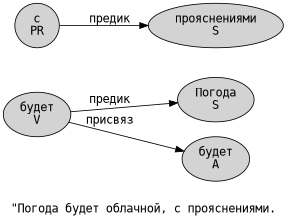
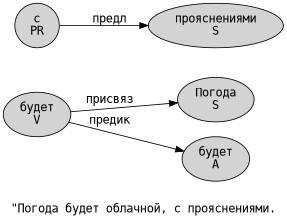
  digraph {
    fontname="DejaVu Sans Mono"
    label="\"Погода будет облачной, с прояснениями."
    rankdir=LR
    node [fillcolor=lightgray fontname="DejaVu Sans Mono" penwidth=1 shape=ellipse style=filled]
    edge [fontname="DejaVu Sans Mono"]
    n1 [label="Погода\nS"]
    n2 [label="будет\nV"]
    n3 [label="будет\nA"]
    n4 [label="с\nPR"]
    n5 [label="прояснениями\nS"]
-   n2 -> n1 [label="предик"]
-   n2 -> n3 [label="присвяз"]
-   n4 -> n5 [label="предик"]
+   n2 -> n1 [label="присвяз"]
+   n2 -> n3 [label="предик"]
+   n4 -> n5 [label="предл"]
  }
